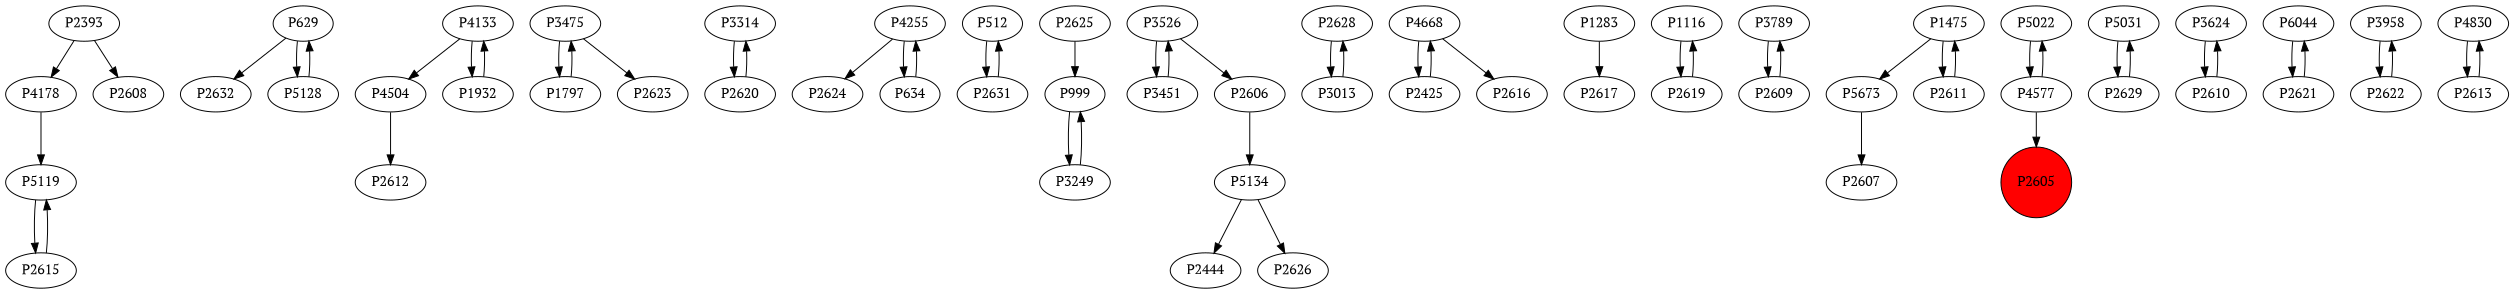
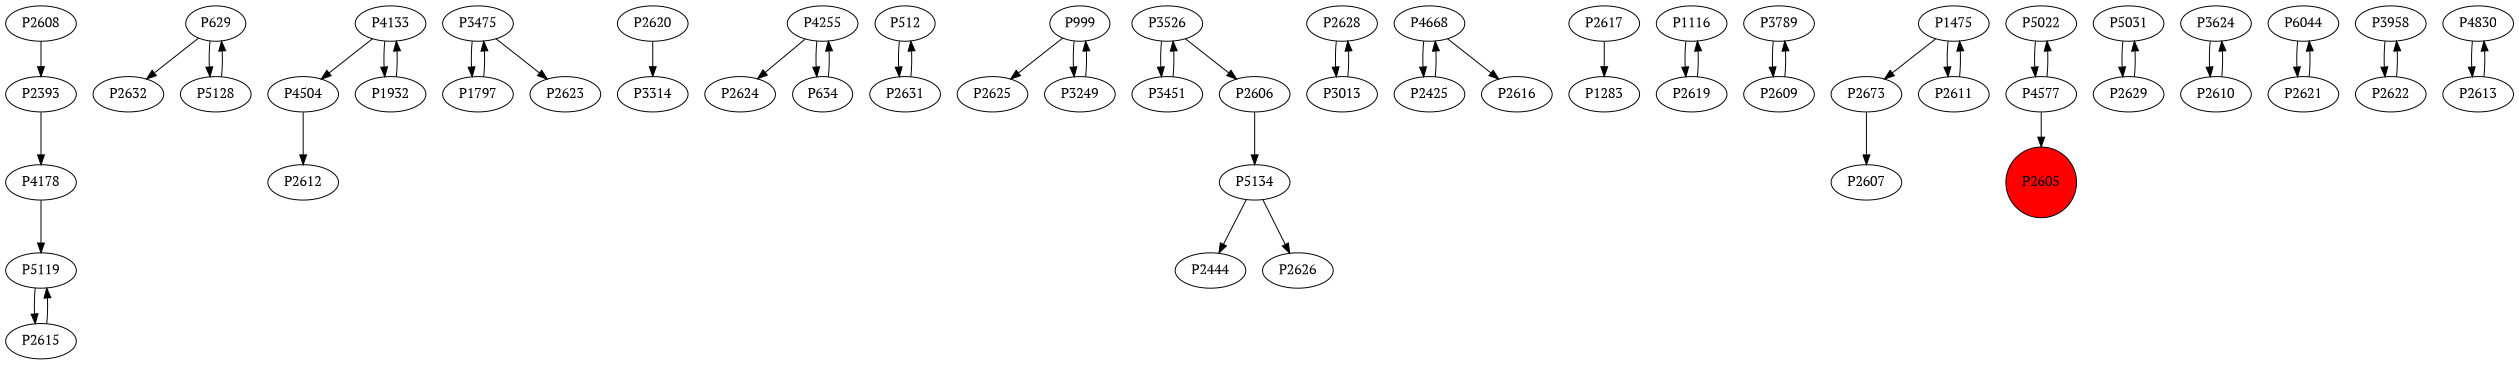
  digraph {
    fontname="PT Serif"
    node [fontname="PT Serif"]
    edge [fontname="PT Serif"]
    P2393
    P4178
    P2608
    P5119
    P2615
    P629
    P2632
    P5128
    P4133
    P4504
    P1932
    P2612
    P3475
    P1797
    P2623
    P3314
    P2620
    P4255
    P2624
    P634
    P512
    P2631
    P999
    P2625
    P3249
    P3526
    P3451
    P2606
    P5134
    P2444
    P2626
    P2628
    P3013
    P4668
    P2425
    P2616
    P1283
    P2617
    P1116
    P2619
    P3789
    P2609
    P1475
-   P2673 [label=P5673]
+   P2673
    P2611
    P2607
    P5022
    P4577
    P2605 [fillcolor=red shape=circle style=filled]
    P5031
    P2629
    P3624
    P2610
    P6044
    P2621
    P3958
    P2622
    P4830
    P2613
    P2393 -> P4178
-   P2393 -> P2608
+   P2608 -> P2393
    P4178 -> P5119
    P5119 -> P2615
    P2615 -> P5119
    P629 -> P2632
    P629 -> P5128
    P5128 -> P629
    P4133 -> P4504
    P4133 -> P1932
    P4504 -> P2612
    P1932 -> P4133
    P3475 -> P1797
    P3475 -> P2623
    P1797 -> P3475
-   P3314 -> P2620
    P2620 -> P3314
    P4255 -> P2624
    P4255 -> P634
    P634 -> P4255
    P512 -> P2631
    P2631 -> P512
-   P2625 -> P999
+   P999 -> P2625
    P999 -> P3249
    P3249 -> P999
    P3526 -> P3451
    P3526 -> P2606
    P3451 -> P3526
    P2606 -> P5134
    P5134 -> P2444
    P5134 -> P2626
    P2628 -> P3013
    P3013 -> P2628
    P4668 -> P2425
    P4668 -> P2616
    P2425 -> P4668
-   P1283 -> P2617
+   P2617 -> P1283
    P1116 -> P2619
    P2619 -> P1116
    P3789 -> P2609
    P2609 -> P3789
    P1475 -> P2673
    P1475 -> P2611
    P2673 -> P2607
    P2611 -> P1475
    P5022 -> P4577
    P4577 -> P5022
    P4577 -> P2605
    P5031 -> P2629
    P2629 -> P5031
    P3624 -> P2610
    P2610 -> P3624
    P6044 -> P2621
    P2621 -> P6044
    P3958 -> P2622
    P2622 -> P3958
    P4830 -> P2613
    P2613 -> P4830
  }
